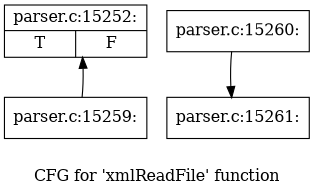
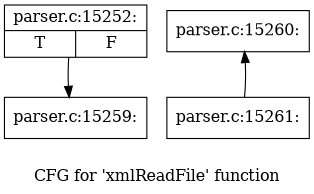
  digraph {
    label="CFG for 'xmlReadFile' function"
    node [shape=record]
    n1 [label="{parser.c:15252:|{<s0>T|<s1>F}}"]
    n2 [label="{parser.c:15259:}"]
    n3 [label="{parser.c:15260:}"]
    n4 [label="{parser.c:15261:}"]
-   n2 -> n1
-   n3 -> n4
+   n1 -> n2
+   n4 -> n3
  }
